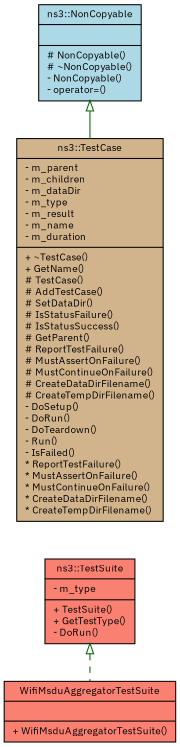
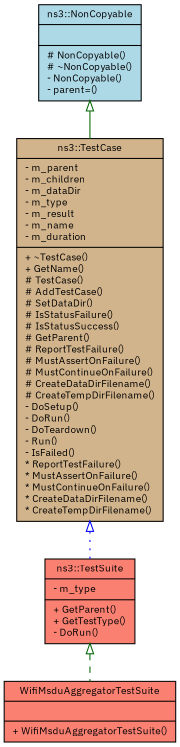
  digraph {
    fontname="IBM Plex Sans"
    node [color=black fillcolor=salmon fontname="IBM Plex Sans" fontsize=10 shape=record style=filled]
    edge [arrowtail=onormal color=darkgreen dir=back fontname="IBM Plex Sans" fontsize=10 labelfontname=Helvetica labelfontsize=10]
    n1 [fontcolor=black height=0.2 label="{WifiMsduAggregatorTestSuite\n||+ WifiMsduAggregatorTestSuite()\l}" width=0.4]
-   n2 [height=0.2 label="{ns3::TestSuite\n|- m_type\l|+ TestSuite()\l+ GetTestType()\l- DoRun()\l}" width=0.4]
+   n2 [height=0.2 label="{ns3::TestSuite\n|- m_type\l|+ GetParent()\l+ GetTestType()\l- DoRun()\l}" width=0.4]
    n3 [fillcolor=tan height=0.2 label="{ns3::TestCase\n|- m_parent\l- m_children\l- m_dataDir\l- m_type\l- m_result\l- m_name\l- m_duration\l|+ ~TestCase()\l+ GetName()\l# TestCase()\l# AddTestCase()\l# SetDataDir()\l# IsStatusFailure()\l# IsStatusSuccess()\l# GetParent()\l# ReportTestFailure()\l# MustAssertOnFailure()\l# MustContinueOnFailure()\l# CreateDataDirFilename()\l# CreateTempDirFilename()\l- DoSetup()\l- DoRun()\l- DoTeardown()\l- Run()\l- IsFailed()\l* ReportTestFailure()\l* MustAssertOnFailure()\l* MustContinueOnFailure()\l* CreateDataDirFilename()\l* CreateTempDirFilename()\l}" width=0.4]
-   n4 [fillcolor=lightblue height=0.2 label="{ns3::NonCopyable\n||# NonCopyable()\l# ~NonCopyable()\l- NonCopyable()\l- operator=()\l}" width=0.4]
+   n4 [fillcolor=lightblue height=0.2 label="{ns3::NonCopyable\n||# NonCopyable()\l# ~NonCopyable()\l- NonCopyable()\l- parent=()\l}" width=0.4]
    n2 -> n1 [style=dashed]
+   n3 -> n2 [color=blue style=dotted]
    n4 -> n3 [style=solid]
  }
